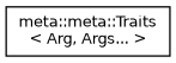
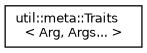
  digraph {
    rankdir=LR
-   n1 [color=black fillcolor=white fontname=Helvetica fontsize=10 height=0.2 label="meta::meta::Traits\l\< Arg, Args... \>" shape=record style=filled width=0.4]
+   n1 [color=black fillcolor=white fontname=Helvetica fontsize=10 height=0.2 label="util::meta::Traits\l\< Arg, Args... \>" shape=record style=filled width=0.4]
  }
